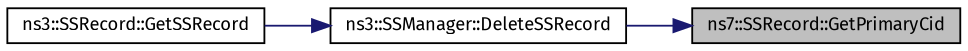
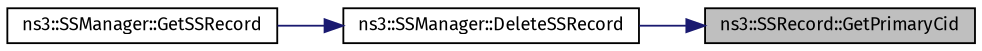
  digraph {
    fontname="Fira Sans"
    rankdir=RL
    node [color=black fillcolor=white fontname="Fira Sans" fontsize=10 shape=record style=filled]
    edge [color=midnightblue dir=back fontname="Fira Sans" fontsize=10 labelfontname=Helvetica labelfontsize=10 style=solid]
-   n1 [fillcolor=grey75 fontcolor=black height=0.2 label="ns7::SSRecord::GetPrimaryCid" width=0.4]
+   n1 [fillcolor=grey75 fontcolor=black height=0.2 label="ns3::SSRecord::GetPrimaryCid" width=0.4]
    n2 [height=0.2 label="ns3::SSManager::DeleteSSRecord" width=0.4]
-   n3 [height=0.2 label="ns3::SSRecord::GetSSRecord" width=0.4]
+   n3 [height=0.2 label="ns3::SSManager::GetSSRecord" width=0.4]
    n1 -> n2
    n2 -> n3
  }
